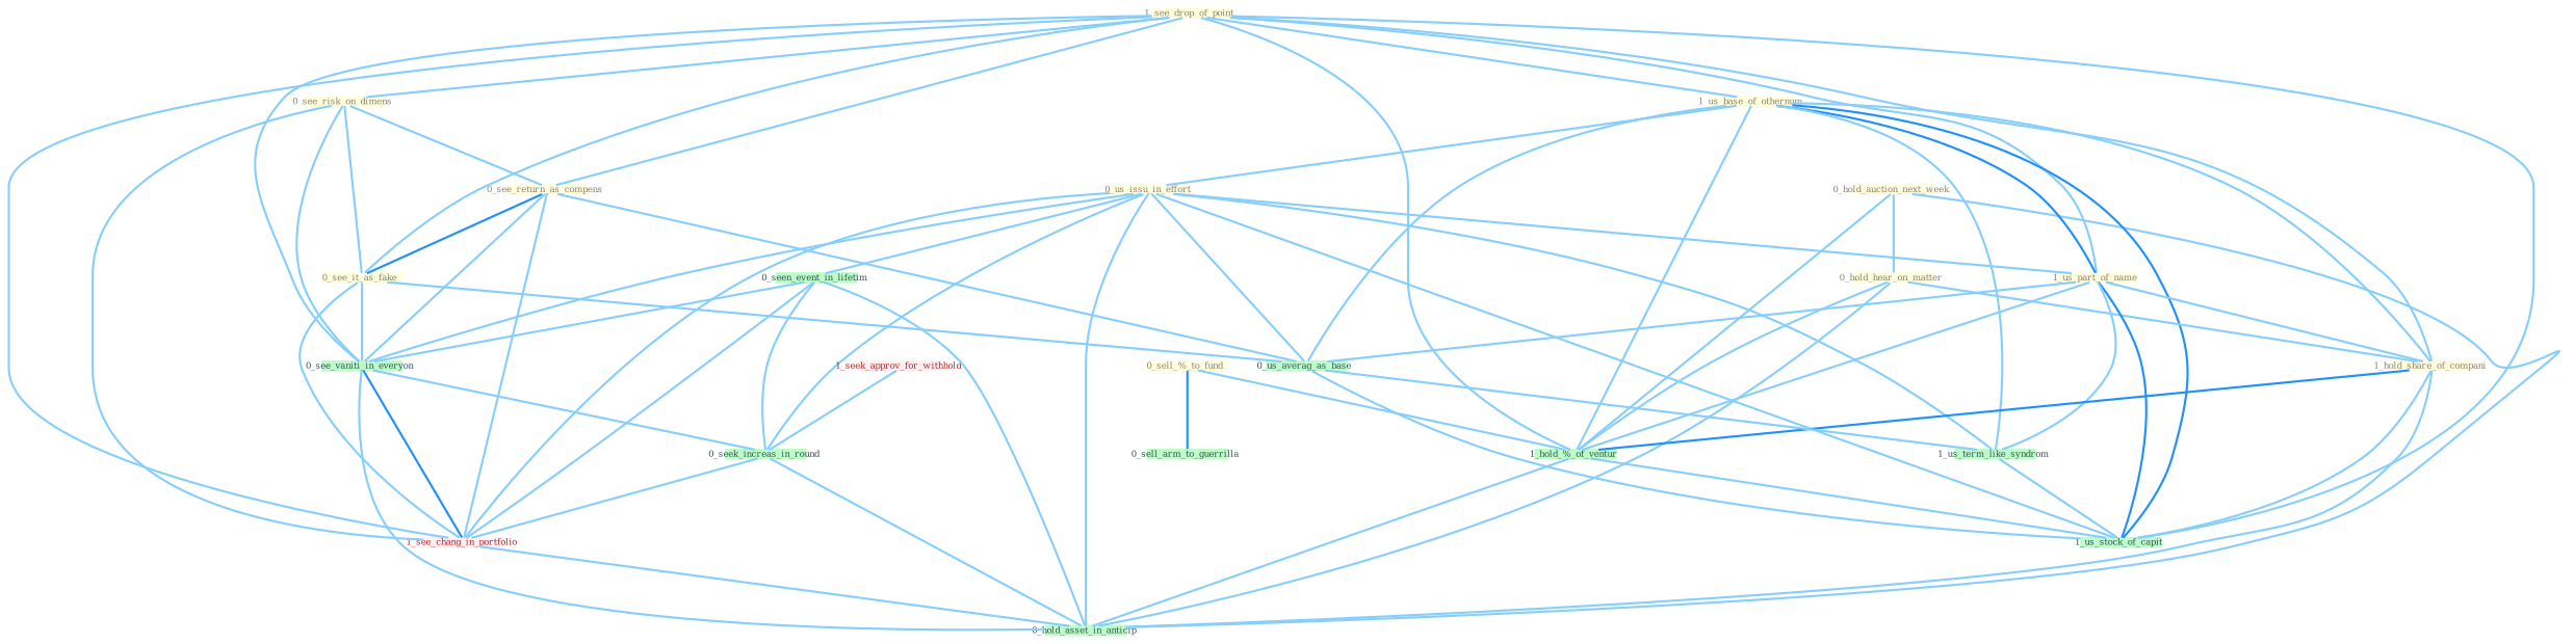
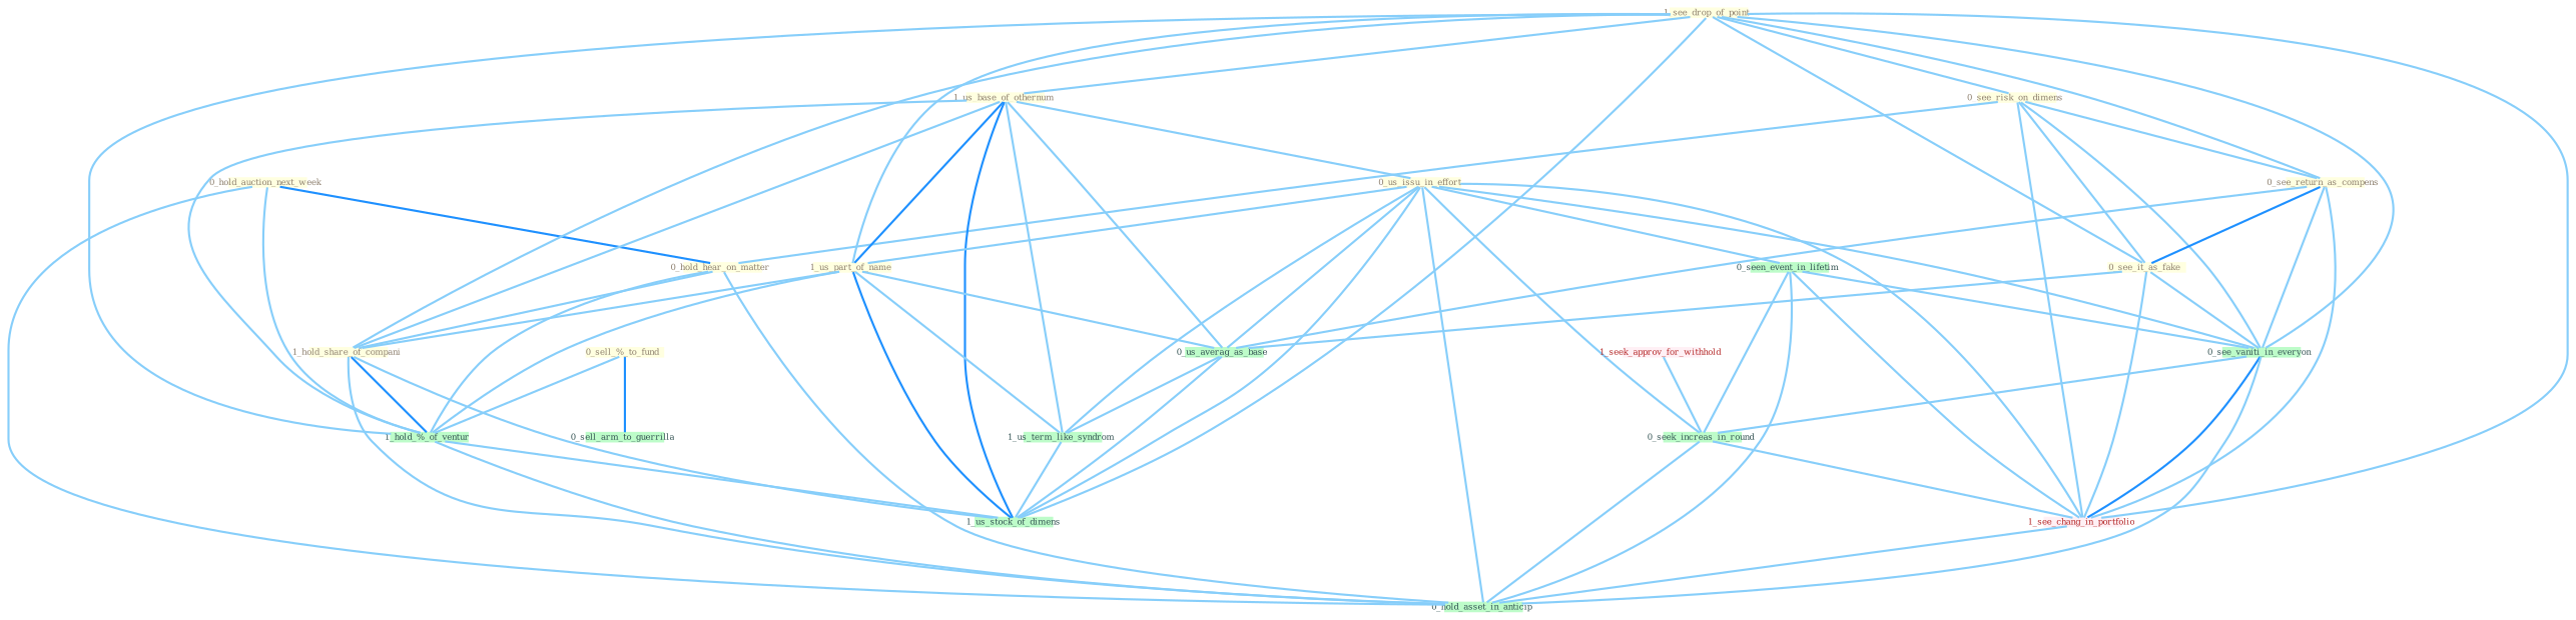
  graph {
    node [color="#ffffe0" fixedsize=true fontcolor="#8b7d6b" fontsize=4 shape=polygon style=filled]
    edge [color="#87cefa" w=1]
    "0_sell_%_to_fund " [height=.06 width=.5]
    "0_hold_auction_next_week " [height=.06 width=.5]
    "1_see_drop_of_point " [height=.06 width=.5]
    "0_see_risk_on_dimens " [height=.06 width=.5]
    "0_see_return_as_compens " [height=.06 width=.5]
    "1_us_base_of_othernum " [height=.06 width=.5]
    "0_hold_hear_on_matter " [height=.06 width=.5]
    "0_us_issu_in_effort " [height=.06 width=.5]
    "1_us_part_of_name " [height=.06 width=.5]
    "0_see_it_as_fake " [height=.06 width=.5]
    "1_hold_share_of_compani " [height=.06 width=.5]
    "1_seek_approv_for_withhold " [color="#fff0f5" fontcolor="#b22222" height=.06 width=.5]
    "1_see_chang_in_portfolio " [color="#fff0f5" fontcolor="#b22222" height=.06 width=.5]
    "1_hold_%_of_ventur " [color="#BDFCC9" fontcolor="#2f4f4f" height=.06 width=.5]
    "0_sell_arm_to_guerrilla " [color="#BDFCC9" fontcolor="#2f4f4f" height=.06 width=.5]
    "0_hold_asset_in_anticip " [color="#BDFCC9" fontcolor="#2f4f4f" height=.06 width=.5]
    "0_see_vaniti_in_everyon " [color="#BDFCC9" fontcolor="#2f4f4f" height=.06 width=.5]
-   "1_us_stock_of_capit " [color="#BDFCC9" fontcolor="#2f4f4f" height=.06 width=.5]
+   "1_us_stock_of_capit " [color="#BDFCC9" fontcolor="#2f4f4f" height=.06 width=.5 label="1_us_stock_of_dimens"]
    "0_us_averag_as_base " [color="#BDFCC9" fontcolor="#2f4f4f" height=.06 width=.5]
    "1_us_term_like_syndrom " [color="#BDFCC9" fontcolor="#2f4f4f" height=.06 width=.5]
    "0_seen_event_in_lifetim " [color="#BDFCC9" fontcolor="#2f4f4f" height=.06 width=.5]
    "0_seek_increas_in_round " [color="#BDFCC9" fontcolor="#2f4f4f" height=.06 width=.5]
    subgraph sub_1 {
      "0_sell_%_to_fund "
      "0_hold_auction_next_week "
      "1_see_drop_of_point "
      "0_see_risk_on_dimens "
      "0_see_return_as_compens "
      "1_us_base_of_othernum "
      "0_hold_hear_on_matter "
      "0_us_issu_in_effort "
      "1_us_part_of_name "
      "0_see_it_as_fake "
      "1_hold_share_of_compani "
    }
    subgraph sub_2 {
      "1_seek_approv_for_withhold "
      "1_see_chang_in_portfolio "
    }
    "0_sell_%_to_fund " -- "1_hold_%_of_ventur "
    "0_sell_%_to_fund " -- "0_sell_arm_to_guerrilla " [color="#1e90ff" w=2]
-   "0_hold_auction_next_week " -- "0_hold_hear_on_matter "
+   "0_hold_auction_next_week " -- "0_hold_hear_on_matter " [color="#1e90ff"]
    "0_hold_auction_next_week " -- "1_hold_%_of_ventur "
    "0_hold_auction_next_week " -- "0_hold_asset_in_anticip "
    "1_see_drop_of_point " -- "0_see_risk_on_dimens "
    "1_see_drop_of_point " -- "0_see_return_as_compens "
    "1_see_drop_of_point " -- "1_us_base_of_othernum "
    "1_see_drop_of_point " -- "1_us_part_of_name "
    "1_see_drop_of_point " -- "0_see_it_as_fake "
    "1_see_drop_of_point " -- "1_hold_share_of_compani "
    "1_see_drop_of_point " -- "1_see_chang_in_portfolio "
    "1_see_drop_of_point " -- "1_hold_%_of_ventur "
    "1_see_drop_of_point " -- "0_see_vaniti_in_everyon "
    "1_see_drop_of_point " -- "1_us_stock_of_capit "
    "0_see_risk_on_dimens " -- "0_see_return_as_compens "
+   "0_see_risk_on_dimens " -- "0_hold_hear_on_matter "
    "0_see_risk_on_dimens " -- "0_see_it_as_fake "
    "0_see_risk_on_dimens " -- "1_see_chang_in_portfolio "
    "0_see_risk_on_dimens " -- "0_see_vaniti_in_everyon "
    "0_see_return_as_compens " -- "0_see_it_as_fake " [color="#1e90ff" w=2]
    "0_see_return_as_compens " -- "1_see_chang_in_portfolio "
    "0_see_return_as_compens " -- "0_see_vaniti_in_everyon "
    "0_see_return_as_compens " -- "0_us_averag_as_base "
    "1_us_base_of_othernum " -- "0_us_issu_in_effort "
    "1_us_base_of_othernum " -- "1_us_part_of_name " [color="#1e90ff" w=2]
    "1_us_base_of_othernum " -- "1_hold_share_of_compani "
    "1_us_base_of_othernum " -- "1_hold_%_of_ventur "
    "1_us_base_of_othernum " -- "1_us_stock_of_capit " [color="#1e90ff" w=2]
    "1_us_base_of_othernum " -- "0_us_averag_as_base "
    "1_us_base_of_othernum " -- "1_us_term_like_syndrom "
    "0_hold_hear_on_matter " -- "1_hold_share_of_compani "
    "0_hold_hear_on_matter " -- "1_hold_%_of_ventur "
    "0_hold_hear_on_matter " -- "0_hold_asset_in_anticip "
    "0_us_issu_in_effort " -- "1_us_part_of_name "
    "0_us_issu_in_effort " -- "1_see_chang_in_portfolio "
    "0_us_issu_in_effort " -- "0_hold_asset_in_anticip "
    "0_us_issu_in_effort " -- "0_see_vaniti_in_everyon "
    "0_us_issu_in_effort " -- "1_us_stock_of_capit "
    "0_us_issu_in_effort " -- "0_us_averag_as_base "
    "0_us_issu_in_effort " -- "1_us_term_like_syndrom "
    "0_us_issu_in_effort " -- "0_seen_event_in_lifetim "
    "0_us_issu_in_effort " -- "0_seek_increas_in_round "
    "1_us_part_of_name " -- "1_hold_share_of_compani "
    "1_us_part_of_name " -- "1_hold_%_of_ventur "
    "1_us_part_of_name " -- "1_us_stock_of_capit " [color="#1e90ff" w=2]
    "1_us_part_of_name " -- "0_us_averag_as_base "
    "1_us_part_of_name " -- "1_us_term_like_syndrom "
    "0_see_it_as_fake " -- "1_see_chang_in_portfolio "
    "0_see_it_as_fake " -- "0_see_vaniti_in_everyon "
    "0_see_it_as_fake " -- "0_us_averag_as_base "
    "1_hold_share_of_compani " -- "1_hold_%_of_ventur " [color="#1e90ff" w=2]
    "1_hold_share_of_compani " -- "0_hold_asset_in_anticip "
    "1_hold_share_of_compani " -- "1_us_stock_of_capit "
    "1_seek_approv_for_withhold " -- "0_seek_increas_in_round "
    "1_see_chang_in_portfolio " -- "0_hold_asset_in_anticip "
    "1_hold_%_of_ventur " -- "0_hold_asset_in_anticip "
    "1_hold_%_of_ventur " -- "1_us_stock_of_capit "
    "0_see_vaniti_in_everyon " -- "1_see_chang_in_portfolio " [color="#1e90ff" w=2]
    "0_see_vaniti_in_everyon " -- "0_hold_asset_in_anticip "
    "0_see_vaniti_in_everyon " -- "0_seek_increas_in_round "
    "0_us_averag_as_base " -- "1_us_stock_of_capit "
    "0_us_averag_as_base " -- "1_us_term_like_syndrom "
    "1_us_term_like_syndrom " -- "1_us_stock_of_capit "
    "0_seen_event_in_lifetim " -- "1_see_chang_in_portfolio "
    "0_seen_event_in_lifetim " -- "0_hold_asset_in_anticip "
    "0_seen_event_in_lifetim " -- "0_see_vaniti_in_everyon "
    "0_seen_event_in_lifetim " -- "0_seek_increas_in_round "
    "0_seek_increas_in_round " -- "1_see_chang_in_portfolio "
    "0_seek_increas_in_round " -- "0_hold_asset_in_anticip "
  }
